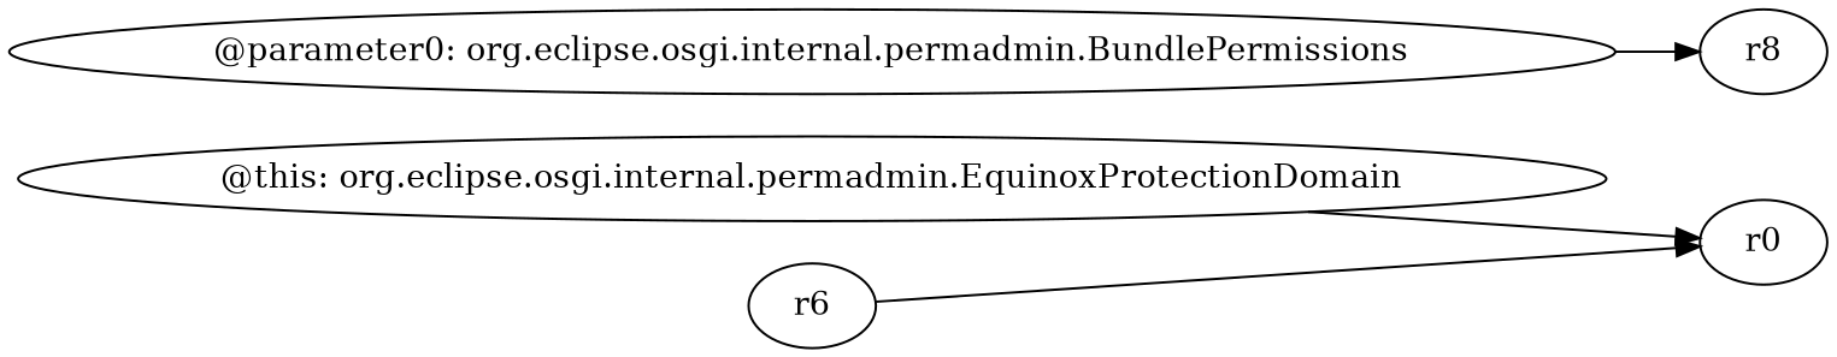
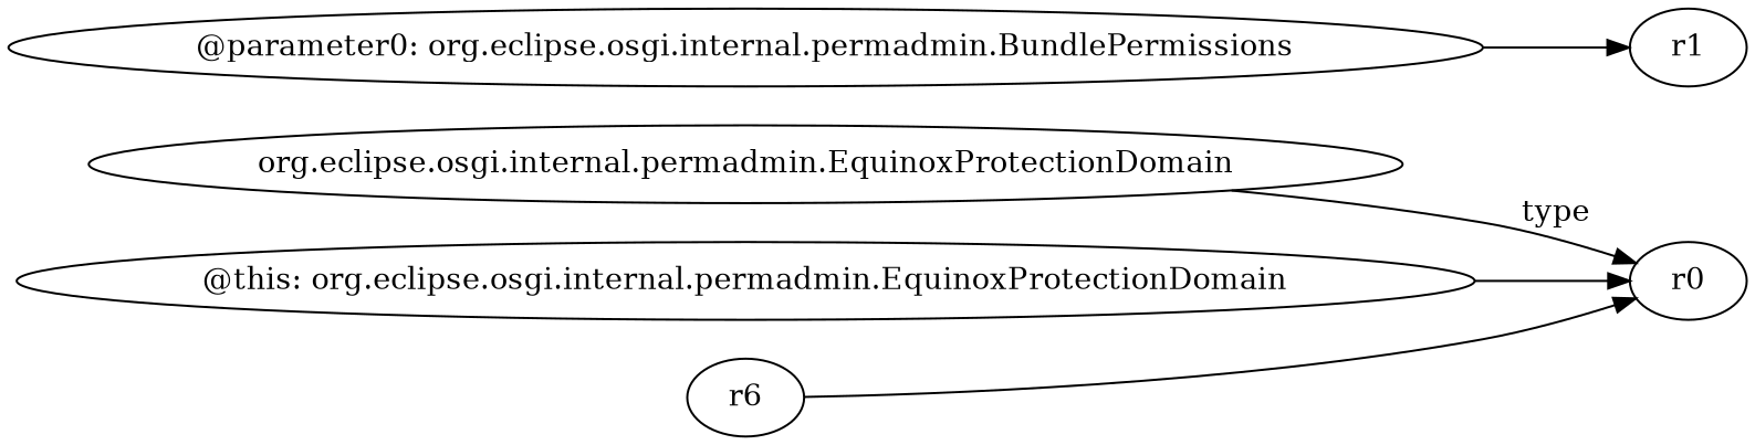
  digraph {
    rankdir=LR
+   n1 [label="org.eclipse.osgi.internal.permadmin.EquinoxProtectionDomain"]
    n2 [label=r0]
    n3 [label="@parameter0: org.eclipse.osgi.internal.permadmin.BundlePermissions"]
-   n4 [label=r8]
+   n4 [label=r1]
    n5 [label="@this: org.eclipse.osgi.internal.permadmin.EquinoxProtectionDomain"]
    n6 [label=r6]
+   n1 -> n2 [label=type]
    n3 -> n4
    n5 -> n2
    n6 -> n2
  }
